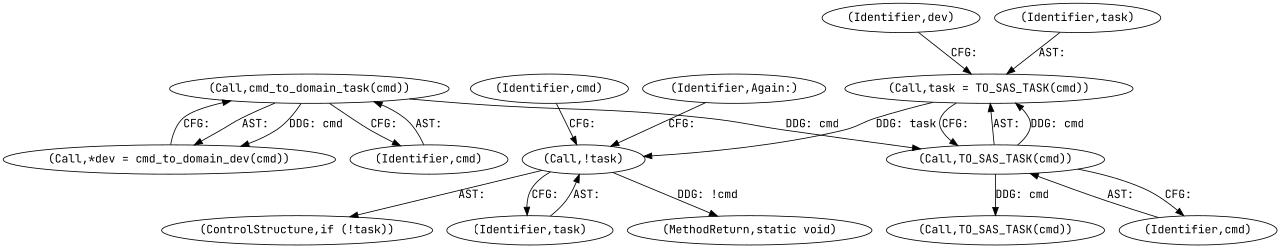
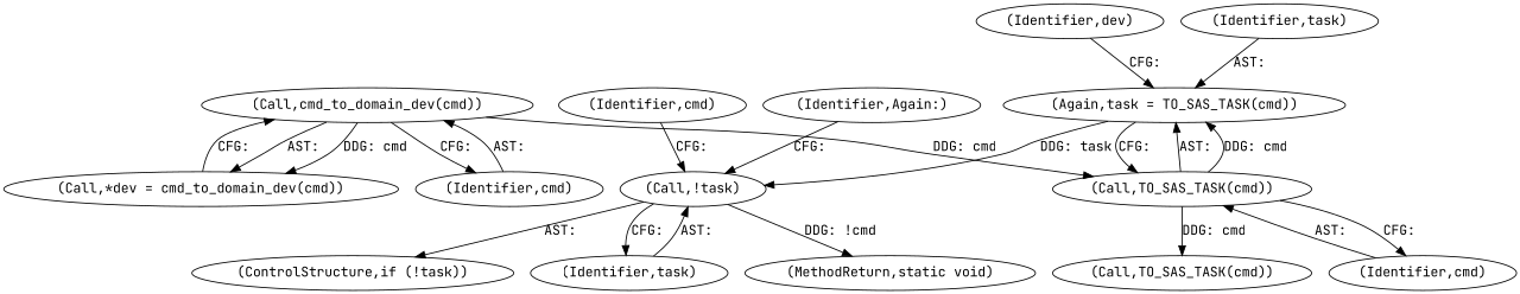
  digraph {
    fontname="JetBrains Mono"
    node [fontname="JetBrains Mono"]
    edge [fontname="JetBrains Mono"]
-   n1 [label="(Call,task = TO_SAS_TASK(cmd))"]
+   n1 [label="(Again,task = TO_SAS_TASK(cmd))"]
    n2 [label="(Call,TO_SAS_TASK(cmd))"]
    n3 [label="(Call,!task)"]
    n4 [label="(Identifier,cmd)"]
    n5 [label="(Call,TO_SAS_TASK(cmd))"]
    n6 [label="(MethodReturn,static void)"]
    n7 [label="(Identifier,task)"]
    n8 [label="(ControlStructure,if (!task))"]
-   n9 [label="(Call,cmd_to_domain_task(cmd))"]
+   n9 [label="(Call,cmd_to_domain_dev(cmd))"]
    n10 [label="(Call,*dev = cmd_to_domain_dev(cmd))"]
    n11 [label="(Identifier,cmd)"]
    n12 [label="(Identifier,cmd)"]
    n13 [label="(Identifier,dev)"]
    n14 [label="(Identifier,Again:)"]
    n15 [label="(Identifier,task)"]
    n1 -> n2 [label="CFG: "]
    n1 -> n3 [label="DDG: task"]
    n2 -> n1 [label="AST: "]
    n2 -> n1 [label="DDG: cmd"]
    n2 -> n4 [label="CFG: "]
    n2 -> n5 [label="DDG: cmd"]
    n3 -> n6 [label="DDG: !cmd"]
    n3 -> n7 [label="CFG: "]
    n3 -> n8 [label="AST: "]
    n4 -> n2 [label="AST: "]
    n7 -> n3 [label="AST: "]
    n9 -> n2 [label="DDG: cmd"]
    n9 -> n10 [label="AST: "]
    n9 -> n10 [label="DDG: cmd"]
    n9 -> n11 [label="CFG: "]
    n10 -> n9 [label="CFG: "]
    n11 -> n9 [label="AST: "]
    n12 -> n3 [label="CFG: "]
    n13 -> n1 [label="CFG: "]
    n14 -> n3 [label="CFG: "]
    n15 -> n1 [label="AST: "]
  }
